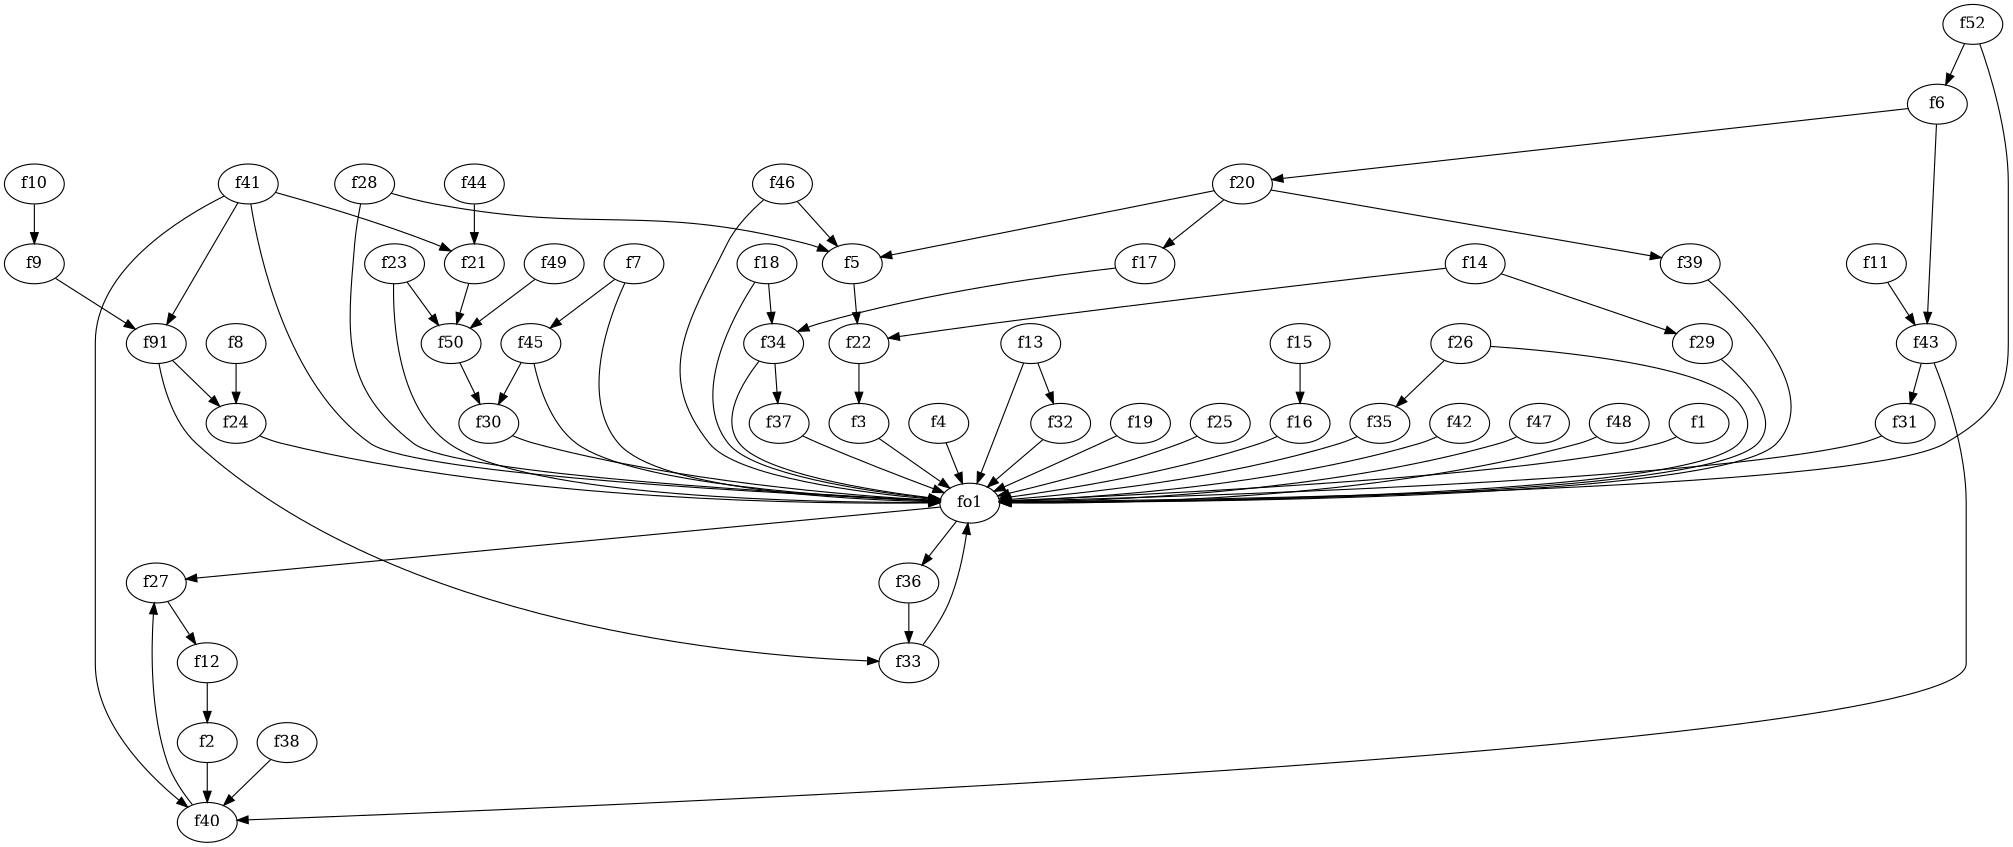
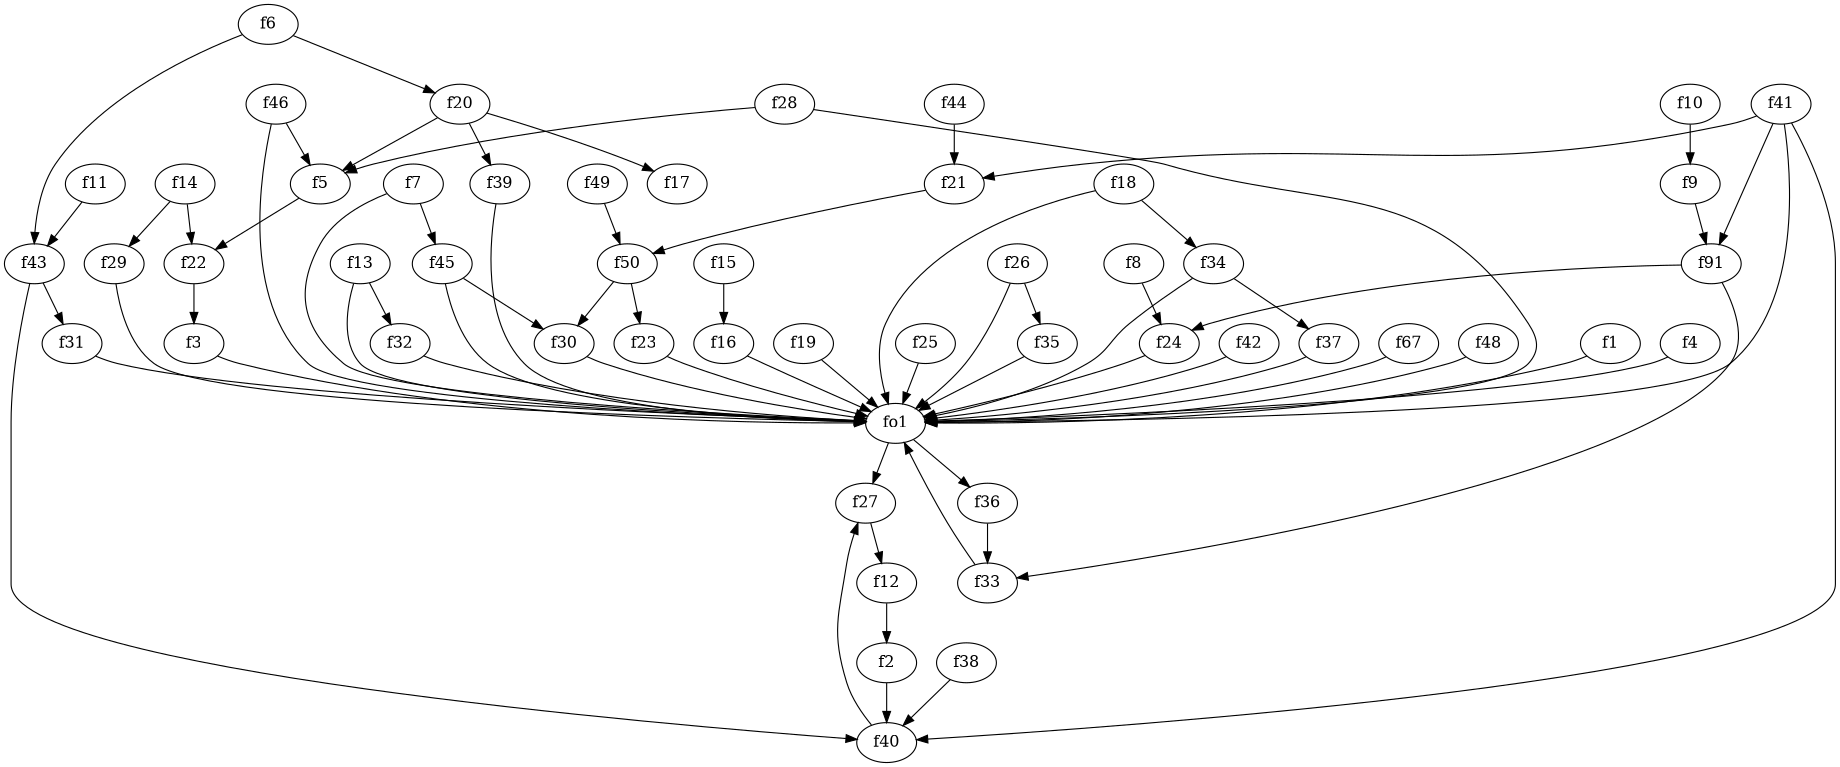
  strict digraph {
    edge [weight=2]
    f1
    fo1
    f27
    f36
    f2
    f40
    f3
    f4
    f5
    f22
    f6
    f20
    f43
    f17
    f39
    f31
    f7
    f45
    f30
    f8
    f24
    n22 [label=f91]
    f9
    f33
    f10
    f11
    f12
    f13
    f32
    f14
    f29
    f15
    f16
    f34
    f37
    f18
    f19
    f21
    f50
    f23
    f25
    f26
    f35
    f28
    f38
    f41
    f42
    f44
    f46
-   f47
+   f47 [label=f67]
    f48
    f49
-   f52
    f1 -> fo1
    fo1 -> f27
    fo1 -> f36
    f27 -> f12
    f36 -> f33
    f2 -> f40
    f40 -> f27
    f3 -> fo1
    f4 -> fo1
    f5 -> f22
    f22 -> f3
    f6 -> f20
    f6 -> f43
    f20 -> f5
    f20 -> f17
    f20 -> f39
    f43 -> f40
    f43 -> f31
-   f17 -> f34
    f39 -> fo1
    f31 -> fo1
    f7 -> fo1
    f7 -> f45
    f45 -> fo1
    f45 -> f30
    f30 -> fo1
    f8 -> f24
    f24 -> fo1
    n22 -> f24
    n22 -> f33
    f9 -> n22
    f33 -> fo1
    f10 -> f9
    f11 -> f43
    f12 -> f2
    f13 -> fo1
    f13 -> f32
    f32 -> fo1
    f14 -> f22
    f14 -> f29
    f29 -> fo1
    f15 -> f16
    f16 -> fo1
    f34 -> fo1
    f34 -> f37
    f37 -> fo1
    f18 -> fo1
    f18 -> f34
    f19 -> fo1
    f21 -> f50
    f50 -> f30
    f23 -> fo1
-   f23 -> f50
+   f50 -> f23
    f25 -> fo1
    f26 -> fo1
    f26 -> f35
    f35 -> fo1
    f28 -> fo1
    f28 -> f5
    f38 -> f40
    f41 -> fo1
    f41 -> f40
    f41 -> n22
    f41 -> f21
    f42 -> fo1
    f44 -> f21
    f46 -> fo1
    f46 -> f5
    f47 -> fo1
    f48 -> fo1
    f49 -> f50
-   f52 -> fo1
-   f52 -> f6
  }
